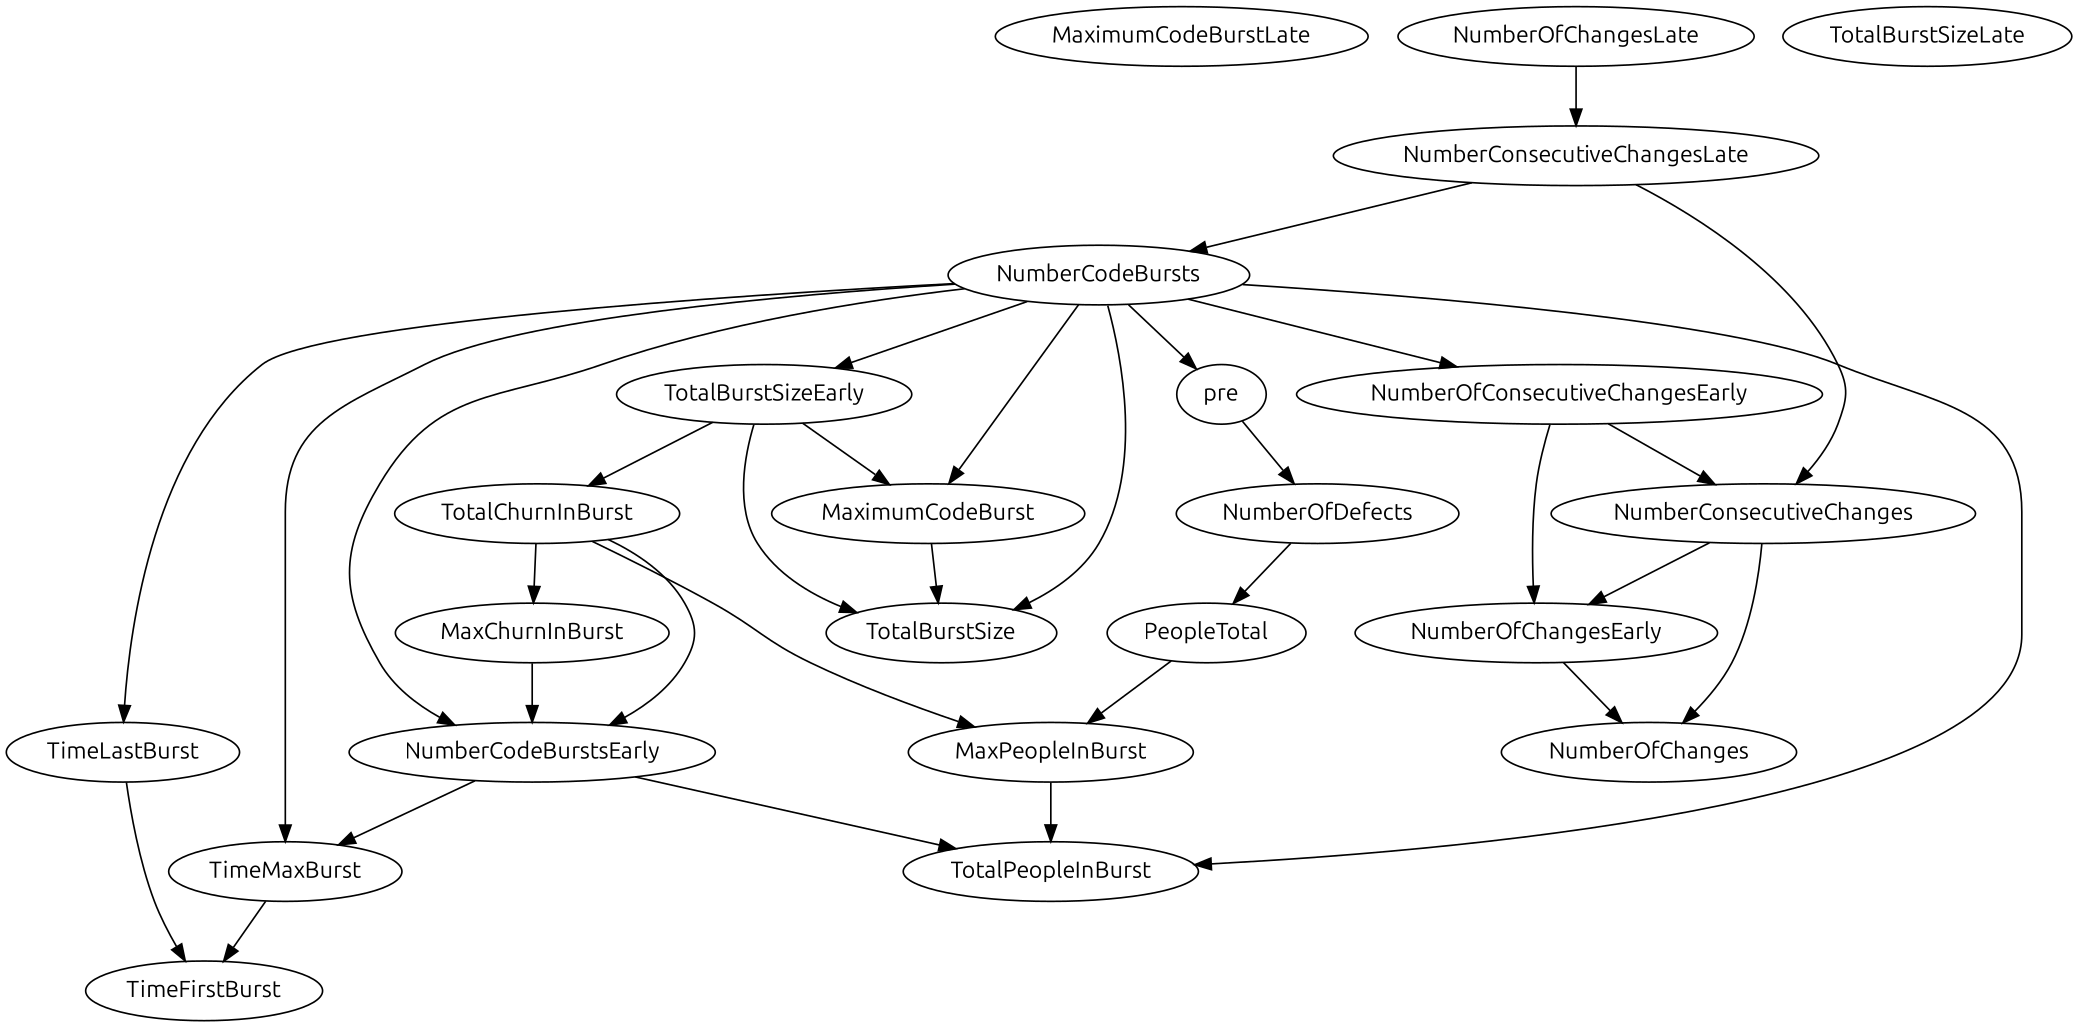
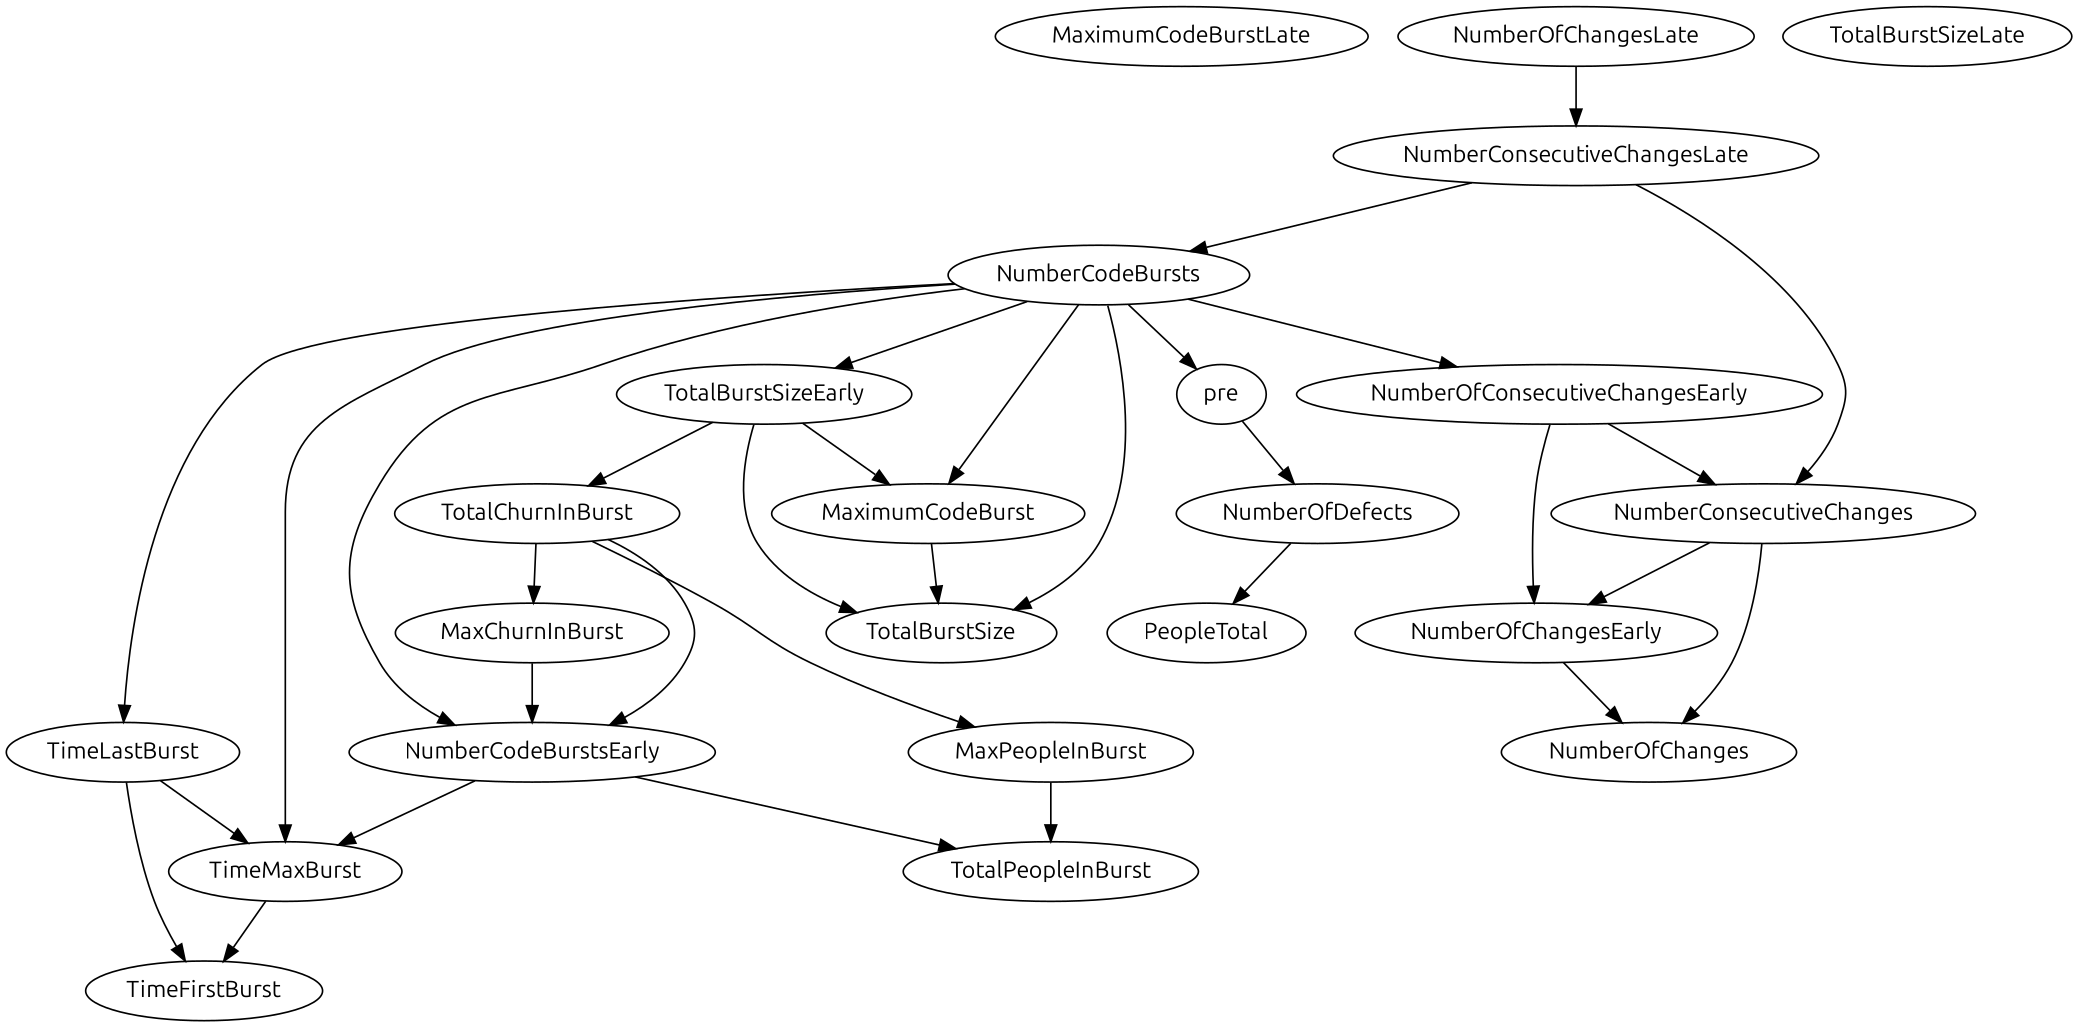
  digraph {
    fontname=Ubuntu
    node [fontname=Ubuntu]
    edge [fontname=Ubuntu]
    MaximumCodeBurstLate
    MaxPeopleInBurst
    TotalPeopleInBurst
    TotalBurstSizeLate
    NumberOfChangesLate
    NumberConsecutiveChangesLate
    NumberConsecutiveChanges
    NumberCodeBursts
    NumberOfChangesEarly
    NumberOfChanges
    MaxChurnInBurst
    NumberCodeBurstsEarly
    TimeMaxBurst
    MaximumCodeBurst
    TotalBurstSize
    TimeFirstBurst
    TotalChurnInBurst
    NumberOfConsecutiveChangesEarly
    TotalBurstSizeEarly
    TimeLastBurst
    pre
    NumberOfDefects
    PeopleTotal
    MaxPeopleInBurst -> TotalPeopleInBurst
    NumberOfChangesLate -> NumberConsecutiveChangesLate
    NumberConsecutiveChangesLate -> NumberConsecutiveChanges
    NumberConsecutiveChangesLate -> NumberCodeBursts
    NumberConsecutiveChanges -> NumberOfChangesEarly
    NumberConsecutiveChanges -> NumberOfChanges
-   NumberCodeBursts -> TotalPeopleInBurst
    NumberCodeBursts -> NumberCodeBurstsEarly
    NumberCodeBursts -> TimeMaxBurst
    NumberCodeBursts -> MaximumCodeBurst
    NumberCodeBursts -> TotalBurstSize
    NumberCodeBursts -> NumberOfConsecutiveChangesEarly
    NumberCodeBursts -> TotalBurstSizeEarly
    NumberCodeBursts -> TimeLastBurst
    NumberCodeBursts -> pre
    NumberOfChangesEarly -> NumberOfChanges
    MaxChurnInBurst -> NumberCodeBurstsEarly
    NumberCodeBurstsEarly -> TotalPeopleInBurst
    NumberCodeBurstsEarly -> TimeMaxBurst
    TimeMaxBurst -> TimeFirstBurst
    MaximumCodeBurst -> TotalBurstSize
    TotalChurnInBurst -> MaxPeopleInBurst
    TotalChurnInBurst -> MaxChurnInBurst
    TotalChurnInBurst -> NumberCodeBurstsEarly
    NumberOfConsecutiveChangesEarly -> NumberConsecutiveChanges
    NumberOfConsecutiveChangesEarly -> NumberOfChangesEarly
    TotalBurstSizeEarly -> MaximumCodeBurst
    TotalBurstSizeEarly -> TotalBurstSize
    TotalBurstSizeEarly -> TotalChurnInBurst
+   TimeLastBurst -> TimeMaxBurst
    TimeLastBurst -> TimeFirstBurst
    pre -> NumberOfDefects
    NumberOfDefects -> PeopleTotal
-   PeopleTotal -> MaxPeopleInBurst
  }
